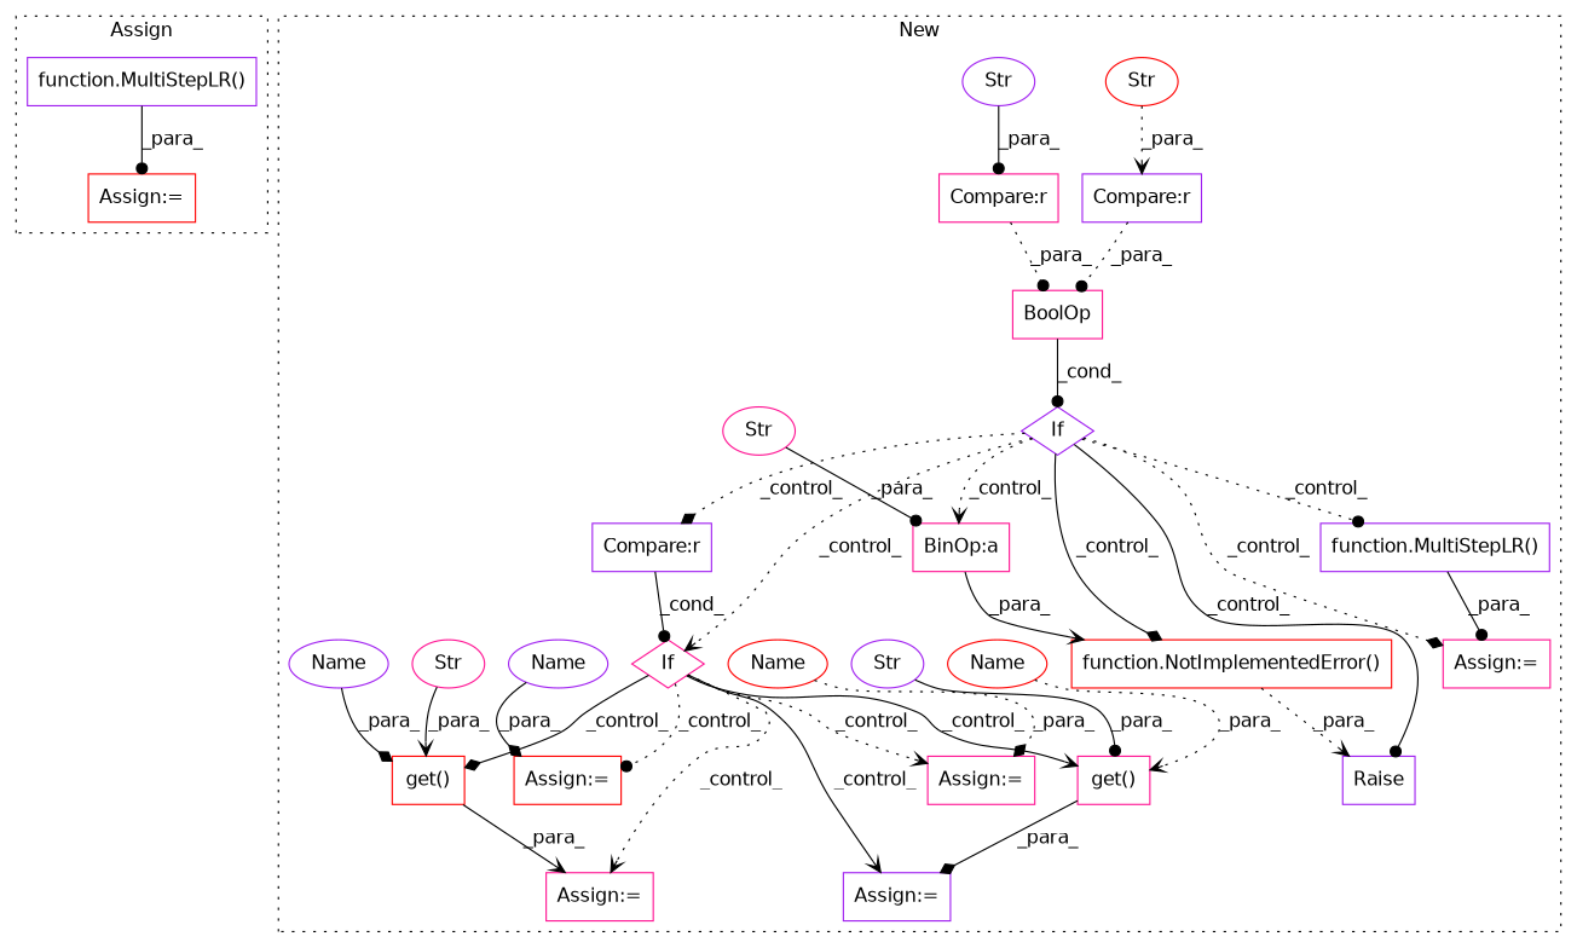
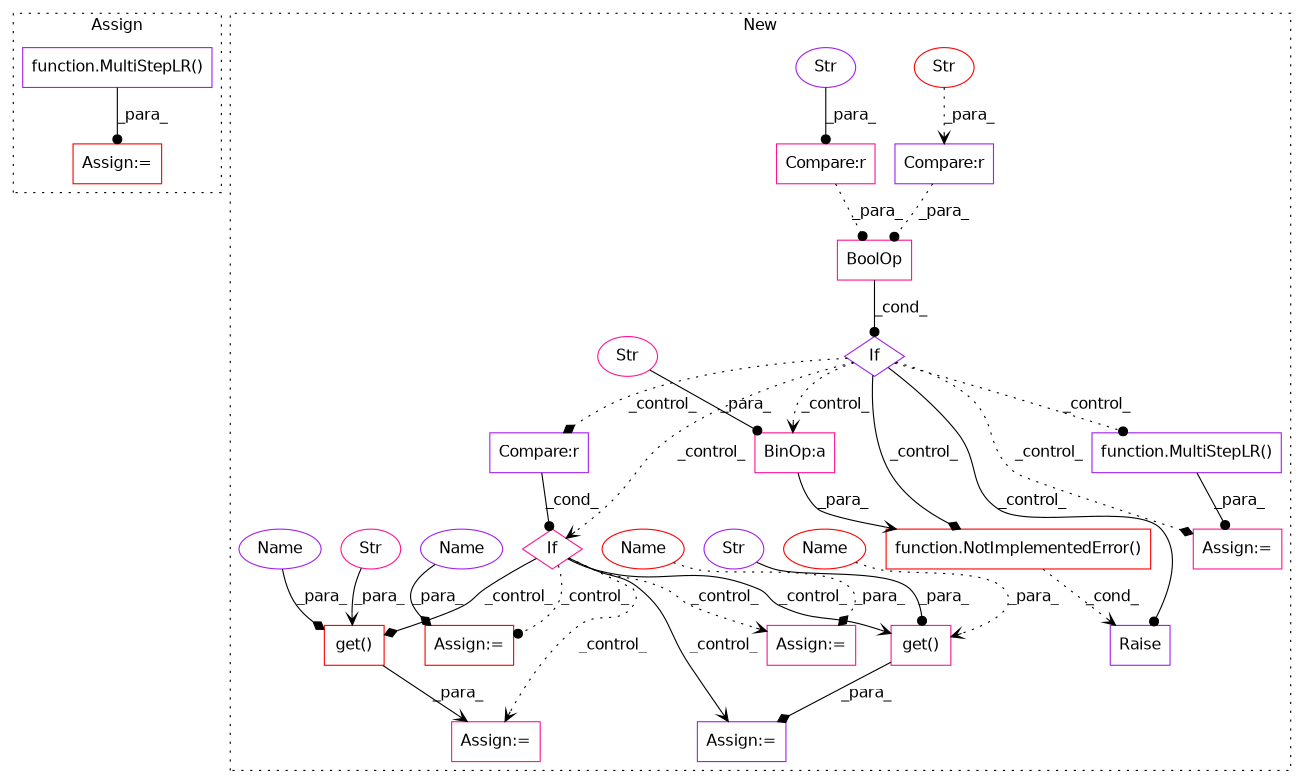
  digraph {
    fontname="DejaVu Sans"
    node [a=68 color=purple fontname="DejaVu Sans" l=3 s=5790 shape=box]
    edge [arrowhead=dot fontname="DejaVu Sans" style=solid]
    n1 [a=75 l="12,40" label="function.MultiStepLR()" s="5391,5412"]
    n2 [color=red label="Assign:=" s=5388]
    n3 [a=75 l="12,37" label="function.MultiStepLR()" s="6303,6324"]
    n4 [a=96 label=If s=5787 shape=diamond]
    n5 [a=75 color=red l="37,14" label="function.NotImplementedError()" s="6395,6485"]
    n6 [a=96 color=deeppink label=If s=5878 shape=diamond]
    n7 [a=82 color=deeppink label="BinOp:a" s=6465]
    n8 [a=40 l=32 label="Compare:r" s=5881]
    n9 [a=40 color=deeppink l=35 label="Compare:r" s=5828]
    n10 [a=40 l=34 label="Compare:r"]
    n11 [a=66 color=red l=13 label=Str s=5811 shape=ellipse]
    n12 [a=66 color=deeppink l=33 label=Str s=6432 shape=ellipse]
    n13 [a=66 l=14 label=Str s=5849 shape=ellipse]
    n14 [a=72 color=deeppink l=73 label=BoolOp]
    n15 [a=91 l=6 label=Raise s=6389]
    n16 [a=75 color=deeppink l="50,1" label="get()" s="6072,6166"]
    n17 [a=66 l=12 label=Str s=6122 shape=ellipse]
    n18 [color=red label="Assign:=" s=5941]
    n19 [a=75 color=red l="50,1" label="get()" s="6192,6276"]
    n20 [a=66 color=deeppink l=7 label=Str s=6242 shape=ellipse]
    n21 [color=deeppink label="Assign:=" s=5996]
    n22 [color=deeppink label="Assign:=" s=6189]
    n23 [label="Assign:=" s=6069]
    n24 [color=deeppink label="Assign:=" s=6300]
    n25 [a=87 color=red l=25 label=Name s=5999 shape=ellipse]
    n26 [a=87 l=25 label=Name s=6251 shape=ellipse]
    n27 [a=87 l=30 label=Name s=5944 shape=ellipse]
    n28 [a=87 color=red l=30 label=Name s=6136 shape=ellipse]
    subgraph cluster_1 {
      label=Assign
      style=dotted
      n1
      n2
    }
    subgraph cluster_2 {
      label=New
      style=dotted
      n3
      n4
      n5
      n6
      n7
      n8
      n9
      n10
      n11
      n12
      n13
      n14
      n15
      n16
      n17
      n18
      n19
      n20
      n21
      n22
      n23
      n24
      n25
      n26
      n27
      n28
    }
    n1 -> n2 [label=_para_]
    n3 -> n24 [label=_para_]
    n4 -> n3 [label=_control_ style=dotted]
    n4 -> n5 [arrowhead=diamond label=_control_]
    n4 -> n6 [arrowhead=vee label=_control_ style=dotted]
    n4 -> n7 [arrowhead=vee label=_control_ style=dotted]
    n4 -> n8 [arrowhead=diamond label=_control_ style=dotted]
    n4 -> n15 [label=_control_]
    n4 -> n24 [arrowhead=diamond label=_control_ style=dotted]
-   n5 -> n15 [arrowhead=vee label=_para_ style=dotted]
+   n5 -> n15 [arrowhead=vee label=_cond_ style=dotted]
    n6 -> n16 [arrowhead=vee label=_control_]
    n6 -> n18 [label=_control_ style=dotted]
    n6 -> n19 [arrowhead=diamond label=_control_]
    n6 -> n21 [arrowhead=vee label=_control_ style=dotted]
    n6 -> n22 [arrowhead=vee label=_control_ style=dotted]
    n6 -> n23 [arrowhead=vee label=_control_]
    n7 -> n5 [arrowhead=vee label=_para_]
    n8 -> n6 [label=_cond_]
    n9 -> n14 [label=_para_ style=dotted]
    n10 -> n14 [label=_para_ style=dotted]
    n11 -> n10 [arrowhead=vee label=_para_ style=dotted]
    n12 -> n7 [label=_para_]
    n13 -> n9 [label=_para_]
    n14 -> n4 [label=_cond_]
    n16 -> n23 [arrowhead=diamond label=_para_]
    n17 -> n16 [label=_para_]
    n19 -> n22 [arrowhead=vee label=_para_]
    n20 -> n19 [arrowhead=vee label=_para_]
    n25 -> n21 [arrowhead=diamond label=_para_ style=dotted]
    n26 -> n19 [arrowhead=diamond label=_para_]
    n27 -> n18 [arrowhead=diamond label=_para_]
    n28 -> n16 [arrowhead=vee label=_para_ style=dotted]
  }
